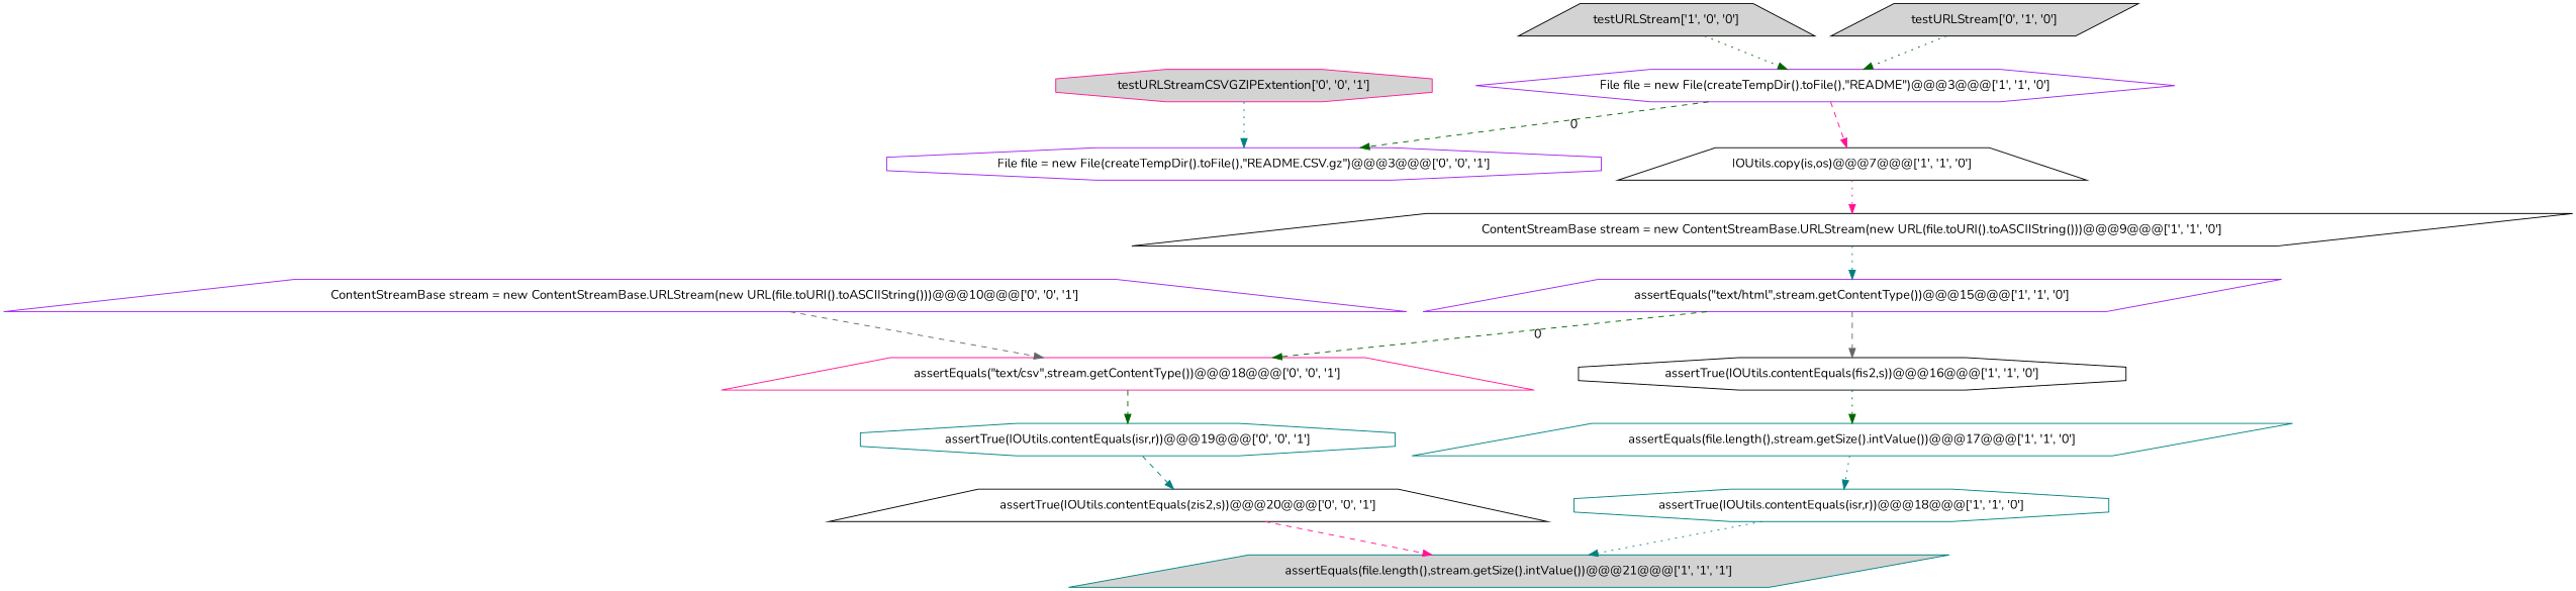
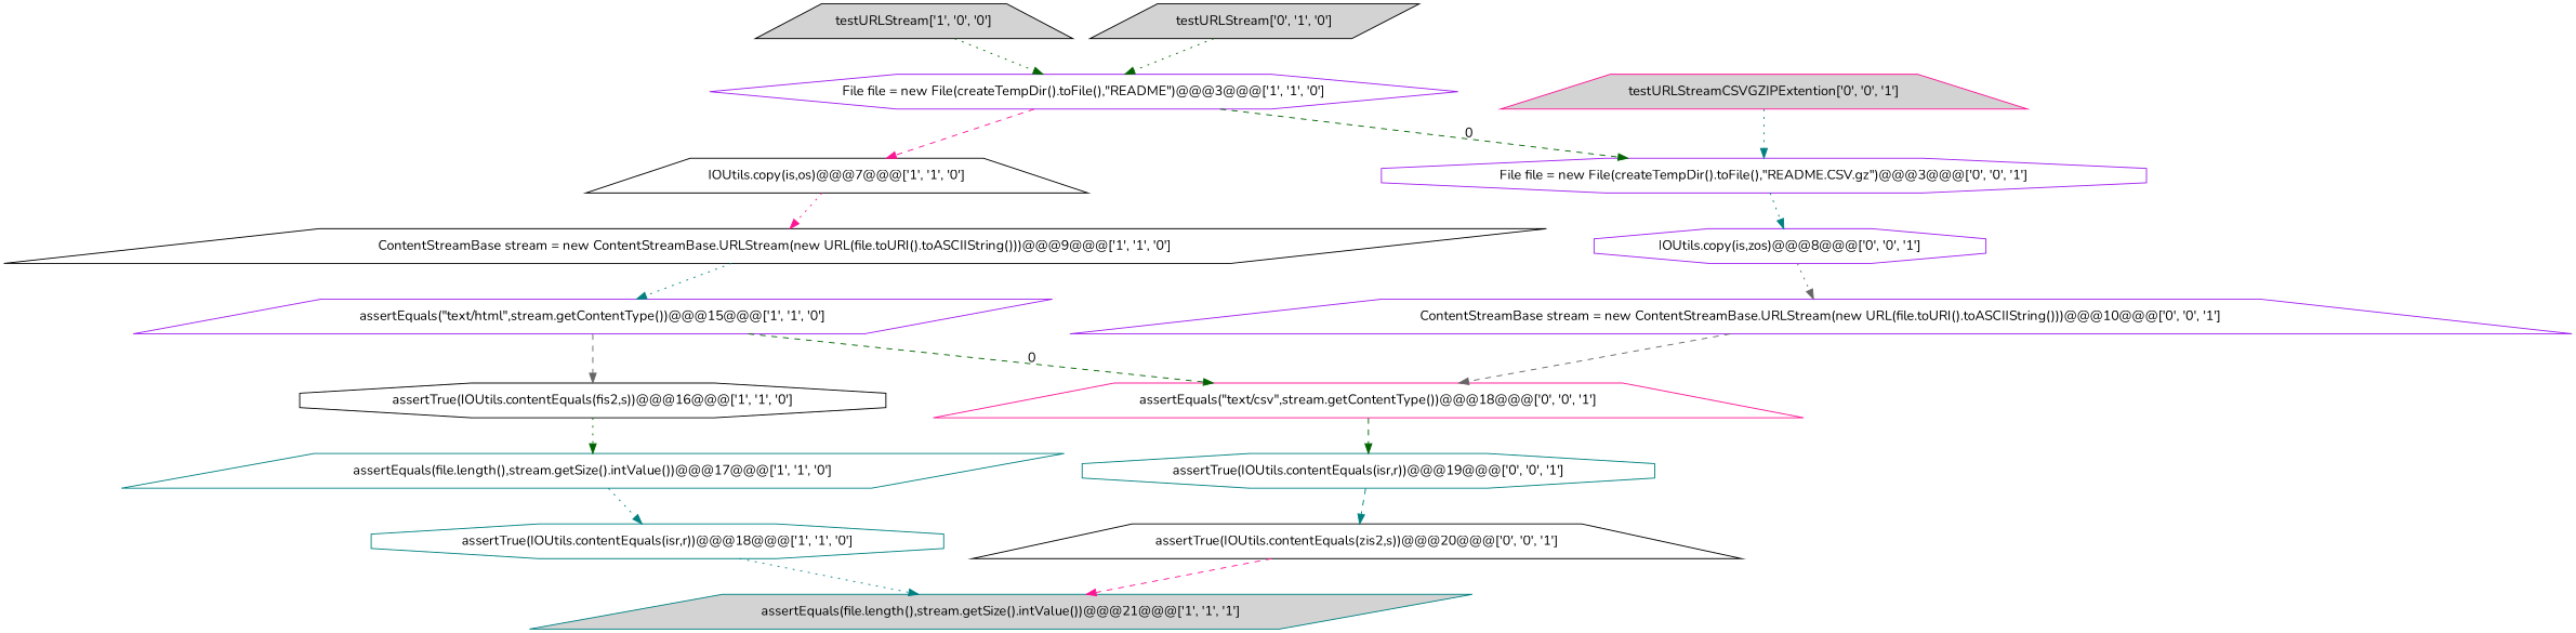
  digraph {
    fontname=Nunito
    node [color=black fillcolor=white fontname=Nunito shape=trapezium style=filled]
    edge [color=teal fontname=Nunito style=dotted]
    n1 [label="IOUtils.copy(is,os)@@@7@@@['1', '1', '0']"]
    n2 [label="ContentStreamBase stream = new ContentStreamBase.URLStream(new URL(file.toURI().toASCIIString()))@@@9@@@['1', '1', '0']" shape=parallelogram]
    n3 [color=purple label="assertEquals(\"text/html\",stream.getContentType())@@@15@@@['1', '1', '0']" shape=parallelogram]
    n4 [color=teal label="assertTrue(IOUtils.contentEquals(isr,r))@@@18@@@['1', '1', '0']" shape=octagon]
    n5 [color=teal fillcolor=lightgray label="assertEquals(file.length(),stream.getSize().intValue())@@@21@@@['1', '1', '1']" shape=parallelogram]
    n6 [color=purple label="File file = new File(createTempDir().toFile(),\"README\")@@@3@@@['1', '1', '0']" shape=hexagon]
    n7 [color=purple label="File file = new File(createTempDir().toFile(),\"README.CSV.gz\")@@@3@@@['0', '0', '1']" shape=octagon]
+   n8 [color=purple label="IOUtils.copy(is,zos)@@@8@@@['0', '0', '1']" shape=octagon]
    n9 [label="assertTrue(IOUtils.contentEquals(fis2,s))@@@16@@@['1', '1', '0']" shape=octagon]
    n10 [color=deeppink label="assertEquals(\"text/csv\",stream.getContentType())@@@18@@@['0', '0', '1']"]
    n11 [color=teal label="assertEquals(file.length(),stream.getSize().intValue())@@@17@@@['1', '1', '0']" shape=parallelogram]
    n12 [color=teal label="assertTrue(IOUtils.contentEquals(isr,r))@@@19@@@['0', '0', '1']" shape=octagon]
    n13 [color=purple label="ContentStreamBase stream = new ContentStreamBase.URLStream(new URL(file.toURI().toASCIIString()))@@@10@@@['0', '0', '1']"]
    n14 [fillcolor=lightgray label="testURLStream['1', '0', '0']"]
    n15 [label="assertTrue(IOUtils.contentEquals(zis2,s))@@@20@@@['0', '0', '1']"]
-   n16 [color=deeppink fillcolor=lightgray label="testURLStreamCSVGZIPExtention['0', '0', '1']" shape=octagon]
+   n16 [color=deeppink fillcolor=lightgray label="testURLStreamCSVGZIPExtention['0', '0', '1']"]
    n17 [fillcolor=lightgray label="testURLStream['0', '1', '0']" shape=parallelogram]
    n1 -> n2 [color=deeppink]
    n2 -> n3
    n3 -> n9 [color=gray40 style=dashed]
    n3 -> n10 [color=darkgreen label=0 style=dashed]
    n4 -> n5
    n6 -> n1 [color=deeppink style=dashed]
    n6 -> n7 [color=darkgreen label=0 style=dashed]
+   n7 -> n8
+   n8 -> n13 [color=gray40]
    n9 -> n11 [color=darkgreen]
    n10 -> n12 [color=darkgreen style=dashed]
    n11 -> n4
    n12 -> n15 [style=dashed]
    n13 -> n10 [color=gray40 style=dashed]
    n14 -> n6 [color=darkgreen]
    n15 -> n5 [color=deeppink style=dashed]
    n16 -> n7
    n17 -> n6 [color=darkgreen]
  }
